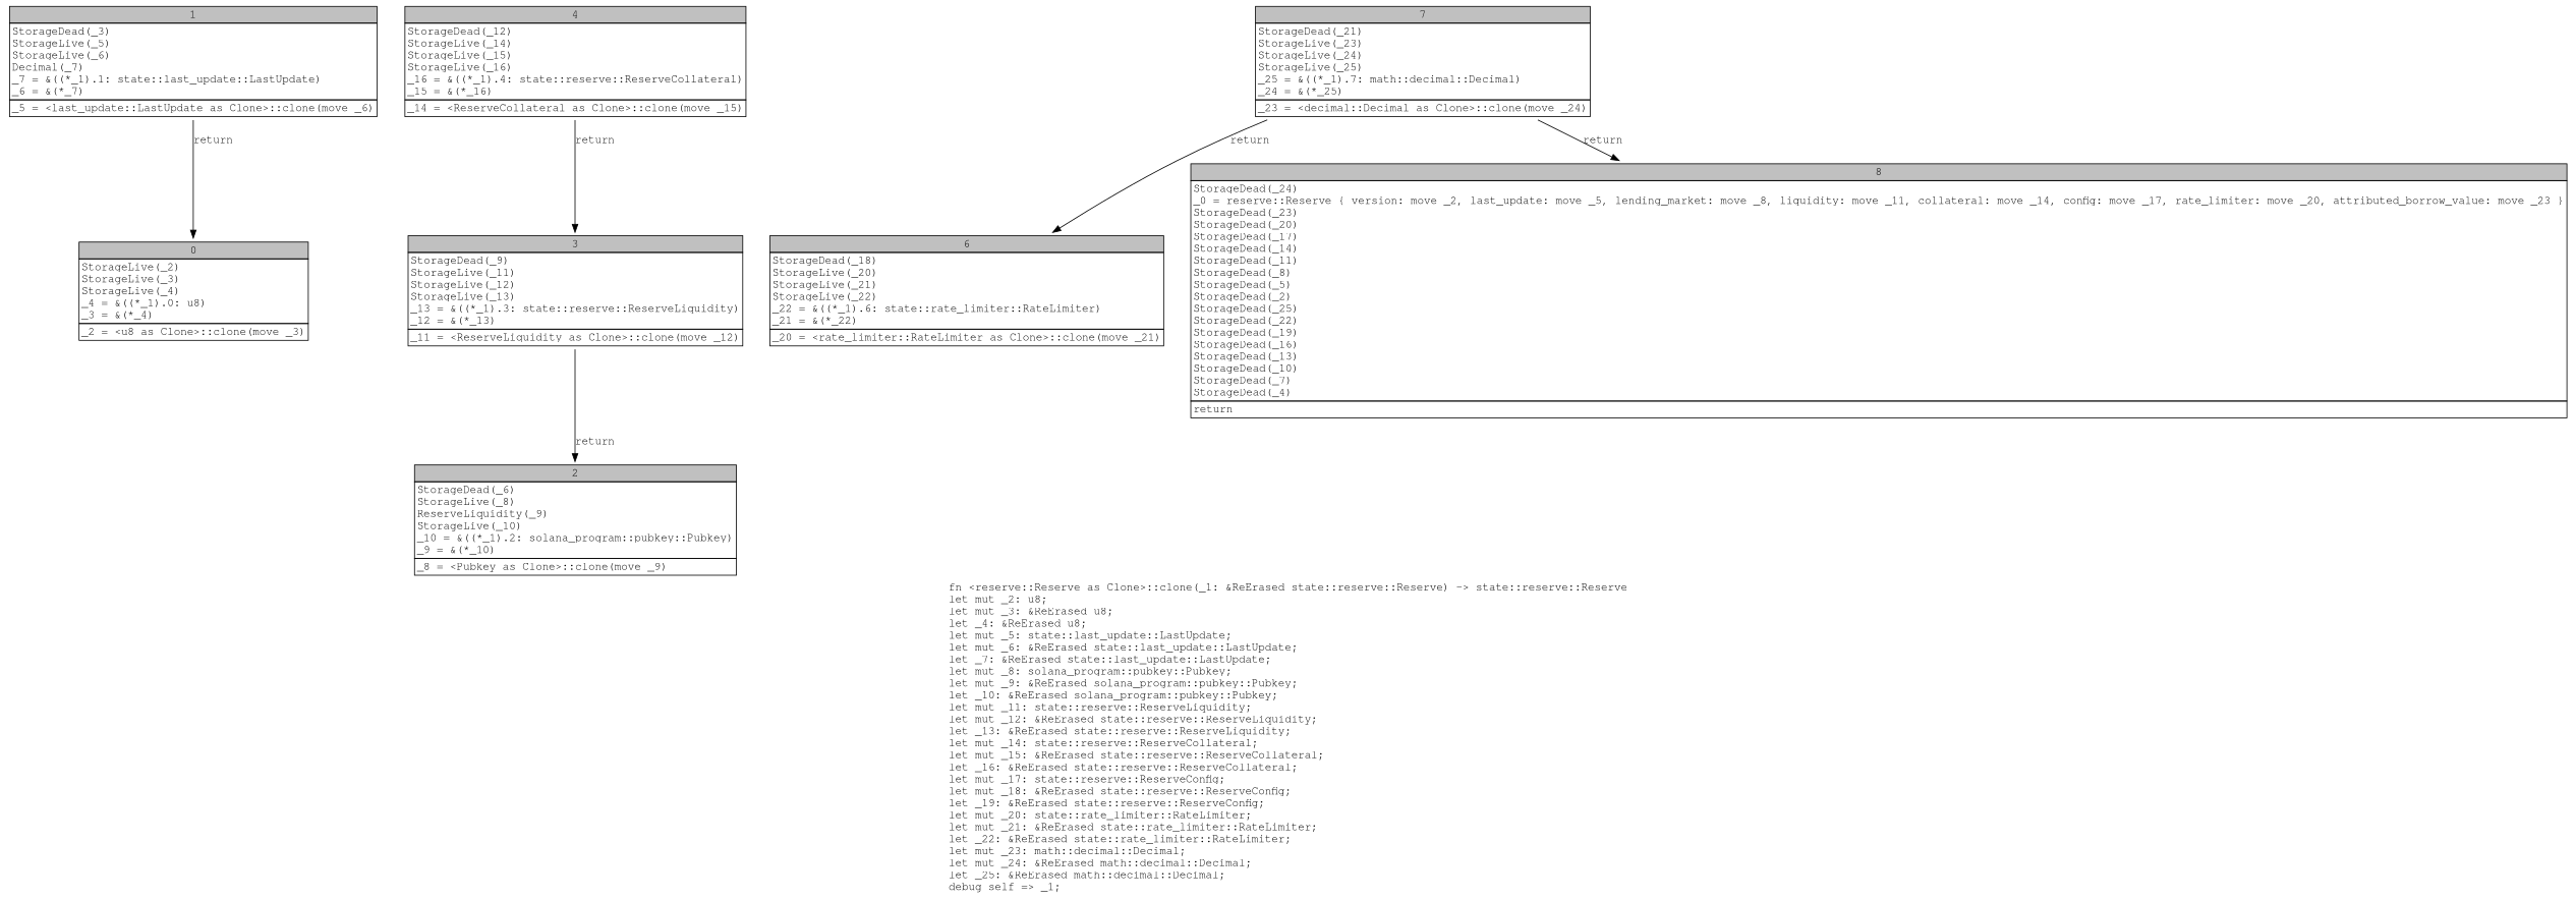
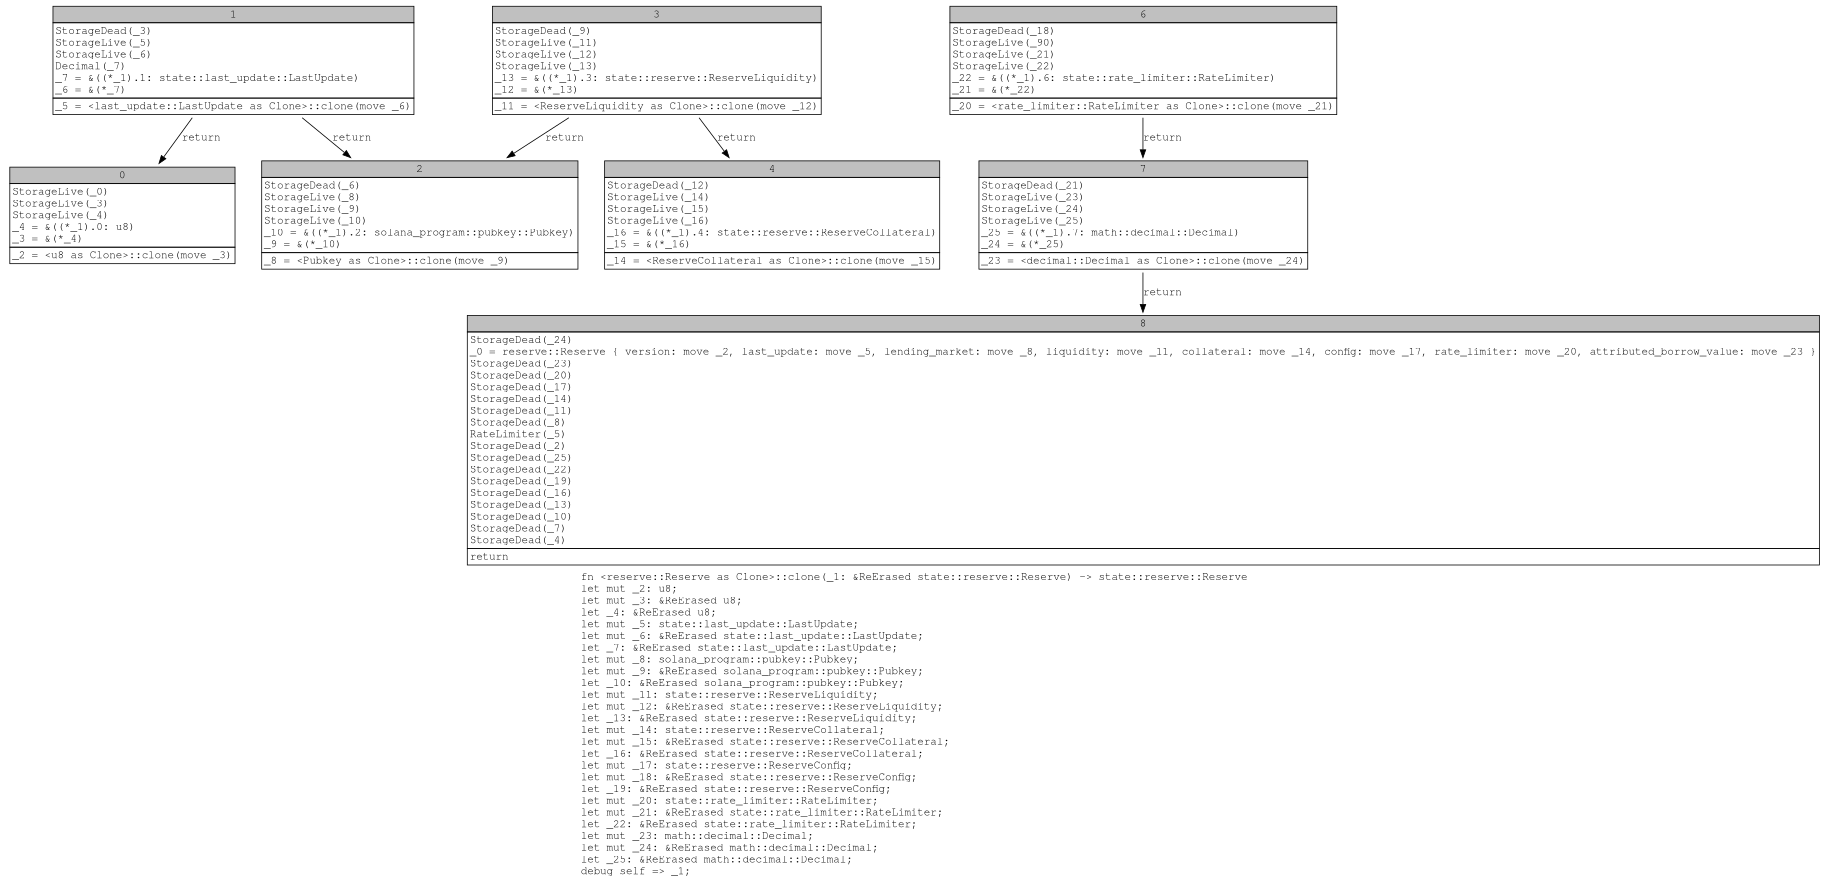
  digraph {
    fontname="Courier, monospace"
    label=<fn &lt;reserve::Reserve as Clone&gt;::clone(_1: &amp;ReErased state::reserve::Reserve) -&gt; state::reserve::Reserve<br align="left"/>let mut _2: u8;<br align="left"/>let mut _3: &amp;ReErased u8;<br align="left"/>let _4: &amp;ReErased u8;<br align="left"/>let mut _5: state::last_update::LastUpdate;<br align="left"/>let mut _6: &amp;ReErased state::last_update::LastUpdate;<br align="left"/>let _7: &amp;ReErased state::last_update::LastUpdate;<br align="left"/>let mut _8: solana_program::pubkey::Pubkey;<br align="left"/>let mut _9: &amp;ReErased solana_program::pubkey::Pubkey;<br align="left"/>let _10: &amp;ReErased solana_program::pubkey::Pubkey;<br align="left"/>let mut _11: state::reserve::ReserveLiquidity;<br align="left"/>let mut _12: &amp;ReErased state::reserve::ReserveLiquidity;<br align="left"/>let _13: &amp;ReErased state::reserve::ReserveLiquidity;<br align="left"/>let mut _14: state::reserve::ReserveCollateral;<br align="left"/>let mut _15: &amp;ReErased state::reserve::ReserveCollateral;<br align="left"/>let _16: &amp;ReErased state::reserve::ReserveCollateral;<br align="left"/>let mut _17: state::reserve::ReserveConfig;<br align="left"/>let mut _18: &amp;ReErased state::reserve::ReserveConfig;<br align="left"/>let _19: &amp;ReErased state::reserve::ReserveConfig;<br align="left"/>let mut _20: state::rate_limiter::RateLimiter;<br align="left"/>let mut _21: &amp;ReErased state::rate_limiter::RateLimiter;<br align="left"/>let _22: &amp;ReErased state::rate_limiter::RateLimiter;<br align="left"/>let mut _23: math::decimal::Decimal;<br align="left"/>let mut _24: &amp;ReErased math::decimal::Decimal;<br align="left"/>let _25: &amp;ReErased math::decimal::Decimal;<br align="left"/>debug self =&gt; _1;<br align="left"/>>
    node [fontname="Courier, monospace" shape=none]
    edge [fontname="Courier, monospace"]
-   n1 [label=<<table border="0" cellborder="1" cellspacing="0"><tr><td bgcolor="gray" align="center" colspan="1">0</td></tr><tr><td align="left" balign="left">StorageLive(_2)<br/>StorageLive(_3)<br/>StorageLive(_4)<br/>_4 = &amp;((*_1).0: u8)<br/>_3 = &amp;(*_4)<br/></td></tr><tr><td align="left">_2 = &lt;u8 as Clone&gt;::clone(move _3)</td></tr></table>>]
+   n1 [label=<<table border="0" cellborder="1" cellspacing="0"><tr><td bgcolor="gray" align="center" colspan="1">0</td></tr><tr><td align="left" balign="left">StorageLive(_0)<br/>StorageLive(_3)<br/>StorageLive(_4)<br/>_4 = &amp;((*_1).0: u8)<br/>_3 = &amp;(*_4)<br/></td></tr><tr><td align="left">_2 = &lt;u8 as Clone&gt;::clone(move _3)</td></tr></table>>]
    n2 [label=<<table border="0" cellborder="1" cellspacing="0"><tr><td bgcolor="gray" align="center" colspan="1">1</td></tr><tr><td align="left" balign="left">StorageDead(_3)<br/>StorageLive(_5)<br/>StorageLive(_6)<br/>Decimal(_7)<br/>_7 = &amp;((*_1).1: state::last_update::LastUpdate)<br/>_6 = &amp;(*_7)<br/></td></tr><tr><td align="left">_5 = &lt;last_update::LastUpdate as Clone&gt;::clone(move _6)</td></tr></table>>]
-   n3 [label=<<table border="0" cellborder="1" cellspacing="0"><tr><td bgcolor="gray" align="center" colspan="1">2</td></tr><tr><td align="left" balign="left">StorageDead(_6)<br/>StorageLive(_8)<br/>ReserveLiquidity(_9)<br/>StorageLive(_10)<br/>_10 = &amp;((*_1).2: solana_program::pubkey::Pubkey)<br/>_9 = &amp;(*_10)<br/></td></tr><tr><td align="left">_8 = &lt;Pubkey as Clone&gt;::clone(move _9)</td></tr></table>>]
+   n3 [label=<<table border="0" cellborder="1" cellspacing="0"><tr><td bgcolor="gray" align="center" colspan="1">2</td></tr><tr><td align="left" balign="left">StorageDead(_6)<br/>StorageLive(_8)<br/>StorageLive(_9)<br/>StorageLive(_10)<br/>_10 = &amp;((*_1).2: solana_program::pubkey::Pubkey)<br/>_9 = &amp;(*_10)<br/></td></tr><tr><td align="left">_8 = &lt;Pubkey as Clone&gt;::clone(move _9)</td></tr></table>>]
    n4 [label=<<table border="0" cellborder="1" cellspacing="0"><tr><td bgcolor="gray" align="center" colspan="1">3</td></tr><tr><td align="left" balign="left">StorageDead(_9)<br/>StorageLive(_11)<br/>StorageLive(_12)<br/>StorageLive(_13)<br/>_13 = &amp;((*_1).3: state::reserve::ReserveLiquidity)<br/>_12 = &amp;(*_13)<br/></td></tr><tr><td align="left">_11 = &lt;ReserveLiquidity as Clone&gt;::clone(move _12)</td></tr></table>>]
    n5 [label=<<table border="0" cellborder="1" cellspacing="0"><tr><td bgcolor="gray" align="center" colspan="1">4</td></tr><tr><td align="left" balign="left">StorageDead(_12)<br/>StorageLive(_14)<br/>StorageLive(_15)<br/>StorageLive(_16)<br/>_16 = &amp;((*_1).4: state::reserve::ReserveCollateral)<br/>_15 = &amp;(*_16)<br/></td></tr><tr><td align="left">_14 = &lt;ReserveCollateral as Clone&gt;::clone(move _15)</td></tr></table>>]
-   n6 [label=<<table border="0" cellborder="1" cellspacing="0"><tr><td bgcolor="gray" align="center" colspan="1">6</td></tr><tr><td align="left" balign="left">StorageDead(_18)<br/>StorageLive(_20)<br/>StorageLive(_21)<br/>StorageLive(_22)<br/>_22 = &amp;((*_1).6: state::rate_limiter::RateLimiter)<br/>_21 = &amp;(*_22)<br/></td></tr><tr><td align="left">_20 = &lt;rate_limiter::RateLimiter as Clone&gt;::clone(move _21)</td></tr></table>>]
+   n6 [label=<<table border="0" cellborder="1" cellspacing="0"><tr><td bgcolor="gray" align="center" colspan="1">6</td></tr><tr><td align="left" balign="left">StorageDead(_18)<br/>StorageLive(_90)<br/>StorageLive(_21)<br/>StorageLive(_22)<br/>_22 = &amp;((*_1).6: state::rate_limiter::RateLimiter)<br/>_21 = &amp;(*_22)<br/></td></tr><tr><td align="left">_20 = &lt;rate_limiter::RateLimiter as Clone&gt;::clone(move _21)</td></tr></table>>]
    n7 [label=<<table border="0" cellborder="1" cellspacing="0"><tr><td bgcolor="gray" align="center" colspan="1">7</td></tr><tr><td align="left" balign="left">StorageDead(_21)<br/>StorageLive(_23)<br/>StorageLive(_24)<br/>StorageLive(_25)<br/>_25 = &amp;((*_1).7: math::decimal::Decimal)<br/>_24 = &amp;(*_25)<br/></td></tr><tr><td align="left">_23 = &lt;decimal::Decimal as Clone&gt;::clone(move _24)</td></tr></table>>]
-   n8 [label=<<table border="0" cellborder="1" cellspacing="0"><tr><td bgcolor="gray" align="center" colspan="1">8</td></tr><tr><td align="left" balign="left">StorageDead(_24)<br/>_0 = reserve::Reserve { version: move _2, last_update: move _5, lending_market: move _8, liquidity: move _11, collateral: move _14, config: move _17, rate_limiter: move _20, attributed_borrow_value: move _23 }<br/>StorageDead(_23)<br/>StorageDead(_20)<br/>StorageDead(_17)<br/>StorageDead(_14)<br/>StorageDead(_11)<br/>StorageDead(_8)<br/>StorageDead(_5)<br/>StorageDead(_2)<br/>StorageDead(_25)<br/>StorageDead(_22)<br/>StorageDead(_19)<br/>StorageDead(_16)<br/>StorageDead(_13)<br/>StorageDead(_10)<br/>StorageDead(_7)<br/>StorageDead(_4)<br/></td></tr><tr><td align="left">return</td></tr></table>>]
+   n8 [label=<<table border="0" cellborder="1" cellspacing="0"><tr><td bgcolor="gray" align="center" colspan="1">8</td></tr><tr><td align="left" balign="left">StorageDead(_24)<br/>_0 = reserve::Reserve { version: move _2, last_update: move _5, lending_market: move _8, liquidity: move _11, collateral: move _14, config: move _17, rate_limiter: move _20, attributed_borrow_value: move _23 }<br/>StorageDead(_23)<br/>StorageDead(_20)<br/>StorageDead(_17)<br/>StorageDead(_14)<br/>StorageDead(_11)<br/>StorageDead(_8)<br/>RateLimiter(_5)<br/>StorageDead(_2)<br/>StorageDead(_25)<br/>StorageDead(_22)<br/>StorageDead(_19)<br/>StorageDead(_16)<br/>StorageDead(_13)<br/>StorageDead(_10)<br/>StorageDead(_7)<br/>StorageDead(_4)<br/></td></tr><tr><td align="left">return</td></tr></table>>]
    n2 -> n1 [label=return]
+   n2 -> n3 [label=return]
    n4 -> n3 [label=return]
-   n5 -> n4 [label=return]
-   n7 -> n6 [label=return]
+   n4 -> n5 [label=return]
+   n6 -> n7 [label=return]
    n7 -> n8 [label=return]
  }
